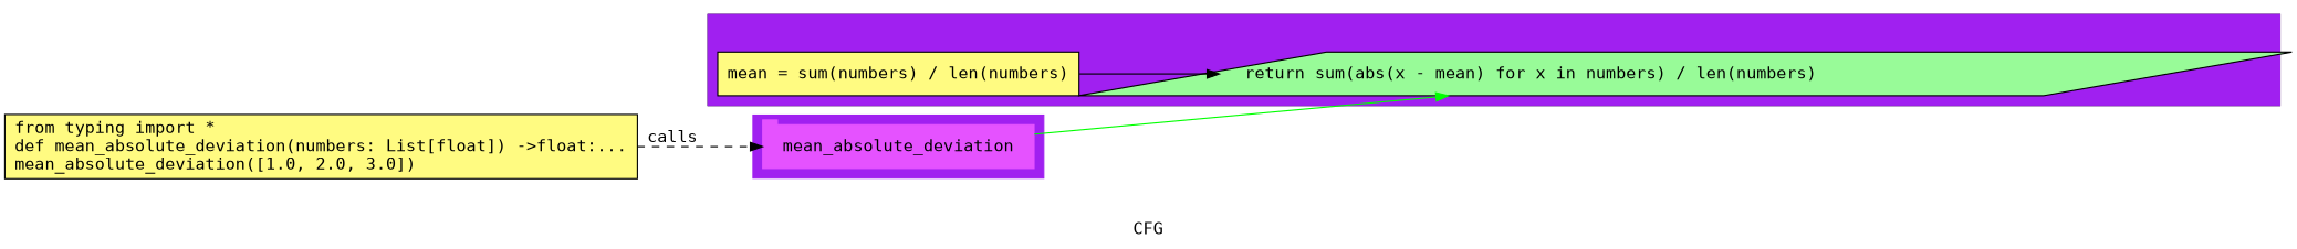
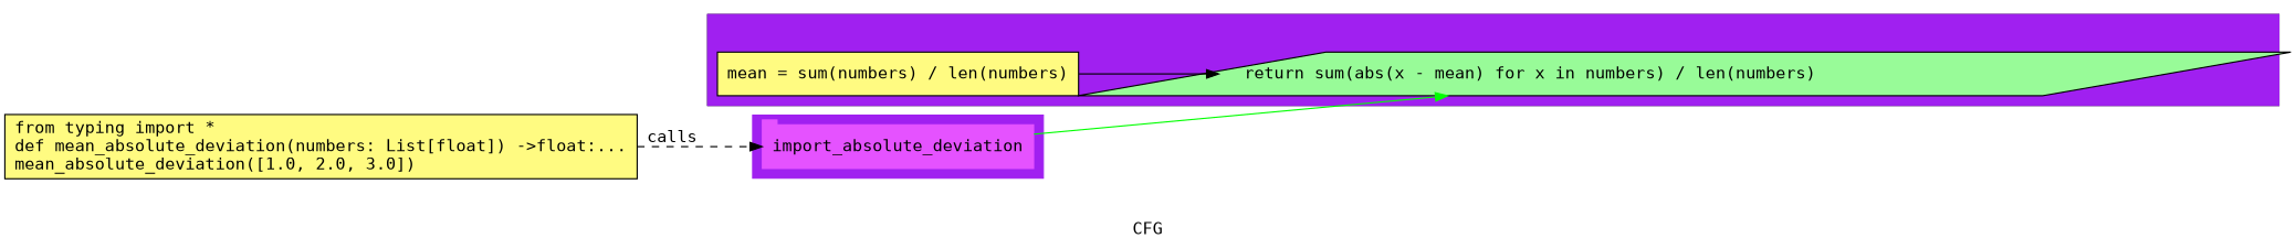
  digraph {
    compound=True
    fontname="DejaVu Sans Mono"
    label=CFG
    pack=False
    rankdir=LR
    ranksep=0.02
    node [fontname="DejaVu Sans Mono" shape=rectangle style="filled,solid" fillcolor="#FFFB81"]
    edge [fontname="DejaVu Sans Mono"]
-   n1 [color="#E552FF" height=0.5 label=mean_absolute_deviation linenum="[6]" shape=tab style=filled width=2.8611 fillcolor=""]
+   n1 [color="#E552FF" height=0.5 label=import_absolute_deviation linenum="[6]" shape=tab style=filled width=2.8611 fillcolor=""]
    n2 [height=0.5 label="mean = sum(numbers) / len(numbers)\l" linenum="[3]" width=4.125]
    n3 [fillcolor="#98fb98" height=0.5 label="return sum(abs(x - mean) for x in numbers) / len(numbers)\l" linenum="[4]" shape=parallelogram width=12.891]
    n4 [height=0.73611 label="from typing import *\ldef mean_absolute_deviation(numbers: List[float]) ->float:...\lmean_absolute_deviation([1.0, 2.0, 3.0])\l" linenum="[1]" width=7.2222]
    subgraph cluster_1 {
      color=purple
      compound=true
      label=""
      shape=tab
      style=filled
      n1
    }
    subgraph cluster_2 {
      label=mean_absolute_deviation
      n2
      n3
      subgraph cluster_3 {
        color=purple
        compound=true
        label=""
        shape=tab
        style=filled
      }
    }
    n1 -> n3 [color=green]
    n2 -> n3 [color=black]
    n4 -> n1 [label=calls style=dashed]
  }
